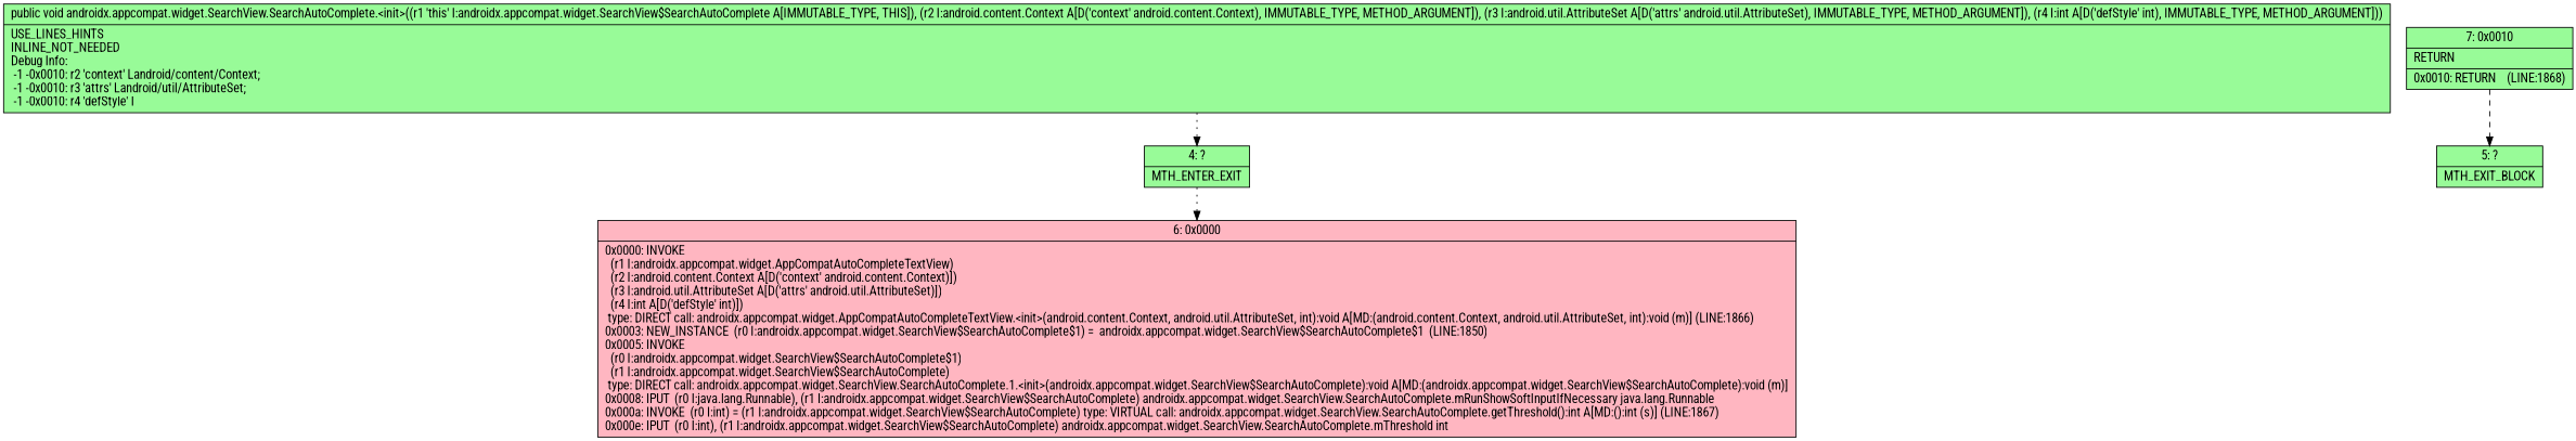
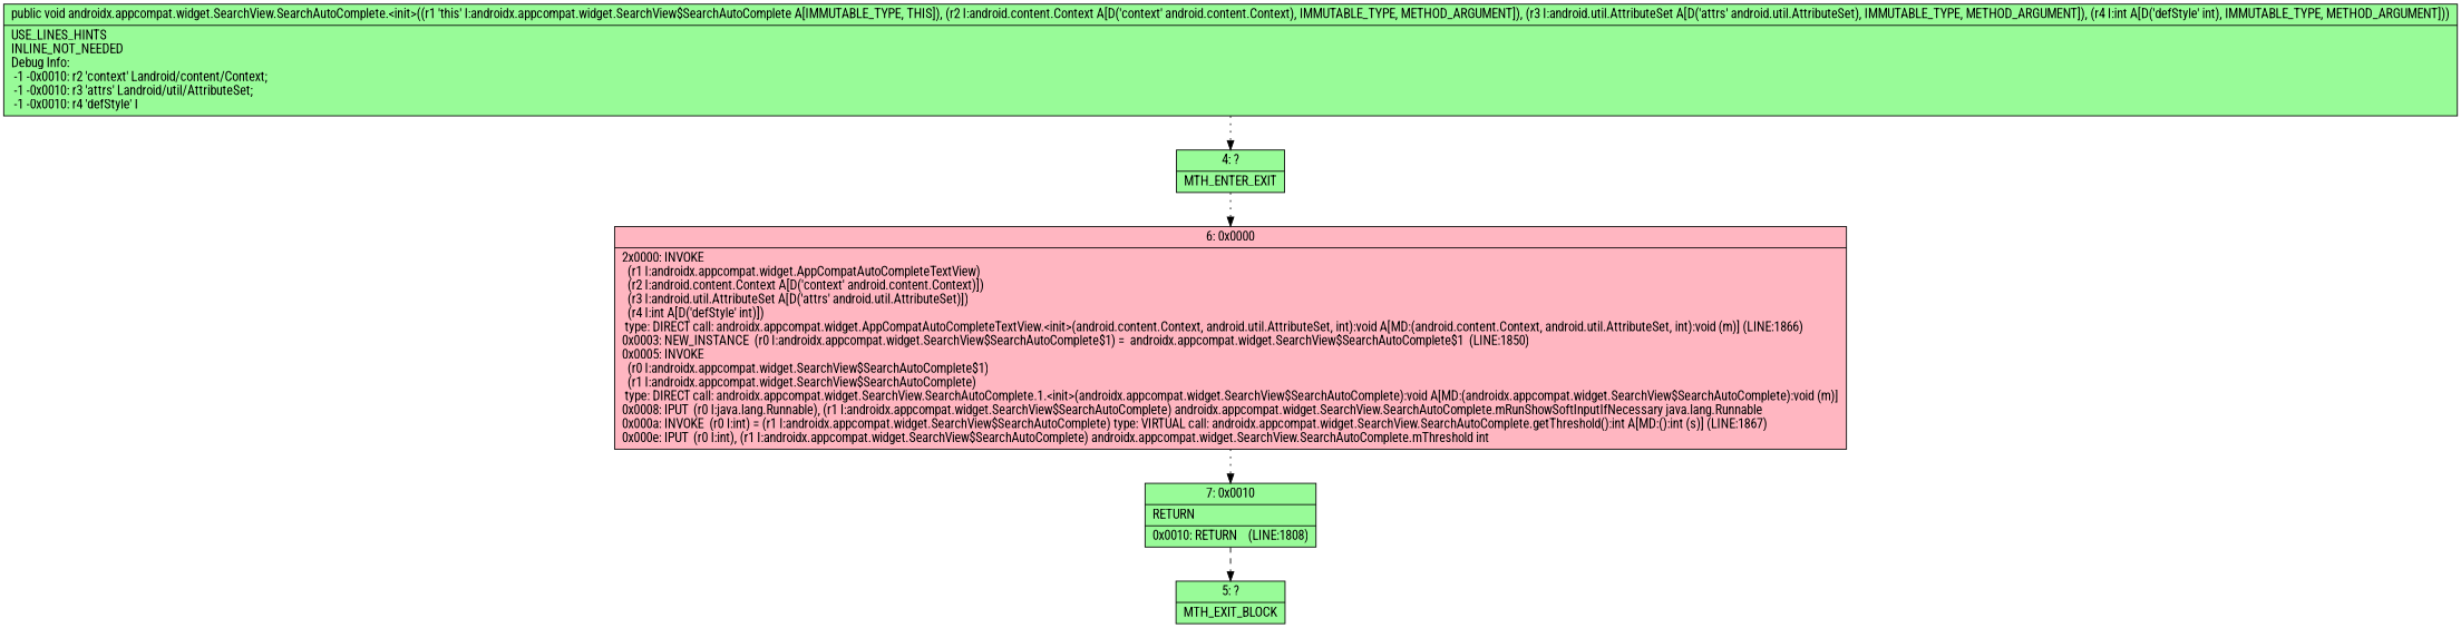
  digraph {
    fontname="Roboto Condensed"
    node [fillcolor=palegreen fontname="Roboto Condensed" shape=record style=filled]
    edge [fontname="Roboto Condensed" style=dotted]
    n1 [label="{4\:\ ?|MTH_ENTER_EXIT\l}"]
-   n2 [fillcolor=lightpink label="{6\:\ 0x0000|0x0000: INVOKE  \l  (r1 I:androidx.appcompat.widget.AppCompatAutoCompleteTextView)\l  (r2 I:android.content.Context A[D('context' android.content.Context)])\l  (r3 I:android.util.AttributeSet A[D('attrs' android.util.AttributeSet)])\l  (r4 I:int A[D('defStyle' int)])\l type: DIRECT call: androidx.appcompat.widget.AppCompatAutoCompleteTextView.\<init\>(android.content.Context, android.util.AttributeSet, int):void A[MD:(android.content.Context, android.util.AttributeSet, int):void (m)] (LINE:1866)\l0x0003: NEW_INSTANCE  (r0 I:androidx.appcompat.widget.SearchView$SearchAutoComplete$1) =  androidx.appcompat.widget.SearchView$SearchAutoComplete$1  (LINE:1850)\l0x0005: INVOKE  \l  (r0 I:androidx.appcompat.widget.SearchView$SearchAutoComplete$1)\l  (r1 I:androidx.appcompat.widget.SearchView$SearchAutoComplete)\l type: DIRECT call: androidx.appcompat.widget.SearchView.SearchAutoComplete.1.\<init\>(androidx.appcompat.widget.SearchView$SearchAutoComplete):void A[MD:(androidx.appcompat.widget.SearchView$SearchAutoComplete):void (m)]\l0x0008: IPUT  (r0 I:java.lang.Runnable), (r1 I:androidx.appcompat.widget.SearchView$SearchAutoComplete) androidx.appcompat.widget.SearchView.SearchAutoComplete.mRunShowSoftInputIfNecessary java.lang.Runnable \l0x000a: INVOKE  (r0 I:int) = (r1 I:androidx.appcompat.widget.SearchView$SearchAutoComplete) type: VIRTUAL call: androidx.appcompat.widget.SearchView.SearchAutoComplete.getThreshold():int A[MD:():int (s)] (LINE:1867)\l0x000e: IPUT  (r0 I:int), (r1 I:androidx.appcompat.widget.SearchView$SearchAutoComplete) androidx.appcompat.widget.SearchView.SearchAutoComplete.mThreshold int \l}"]
-   n3 [label="{7\:\ 0x0010|RETURN\l|0x0010: RETURN    (LINE:1868)\l}"]
+   n2 [fillcolor=lightpink label="{6\:\ 0x0000|2x0000: INVOKE  \l  (r1 I:androidx.appcompat.widget.AppCompatAutoCompleteTextView)\l  (r2 I:android.content.Context A[D('context' android.content.Context)])\l  (r3 I:android.util.AttributeSet A[D('attrs' android.util.AttributeSet)])\l  (r4 I:int A[D('defStyle' int)])\l type: DIRECT call: androidx.appcompat.widget.AppCompatAutoCompleteTextView.\<init\>(android.content.Context, android.util.AttributeSet, int):void A[MD:(android.content.Context, android.util.AttributeSet, int):void (m)] (LINE:1866)\l0x0003: NEW_INSTANCE  (r0 I:androidx.appcompat.widget.SearchView$SearchAutoComplete$1) =  androidx.appcompat.widget.SearchView$SearchAutoComplete$1  (LINE:1850)\l0x0005: INVOKE  \l  (r0 I:androidx.appcompat.widget.SearchView$SearchAutoComplete$1)\l  (r1 I:androidx.appcompat.widget.SearchView$SearchAutoComplete)\l type: DIRECT call: androidx.appcompat.widget.SearchView.SearchAutoComplete.1.\<init\>(androidx.appcompat.widget.SearchView$SearchAutoComplete):void A[MD:(androidx.appcompat.widget.SearchView$SearchAutoComplete):void (m)]\l0x0008: IPUT  (r0 I:java.lang.Runnable), (r1 I:androidx.appcompat.widget.SearchView$SearchAutoComplete) androidx.appcompat.widget.SearchView.SearchAutoComplete.mRunShowSoftInputIfNecessary java.lang.Runnable \l0x000a: INVOKE  (r0 I:int) = (r1 I:androidx.appcompat.widget.SearchView$SearchAutoComplete) type: VIRTUAL call: androidx.appcompat.widget.SearchView.SearchAutoComplete.getThreshold():int A[MD:():int (s)] (LINE:1867)\l0x000e: IPUT  (r0 I:int), (r1 I:androidx.appcompat.widget.SearchView$SearchAutoComplete) androidx.appcompat.widget.SearchView.SearchAutoComplete.mThreshold int \l}"]
+   n3 [label="{7\:\ 0x0010|RETURN\l|0x0010: RETURN    (LINE:1808)\l}"]
    n4 [label="{5\:\ ?|MTH_EXIT_BLOCK\l}"]
    n5 [label="{public void androidx.appcompat.widget.SearchView.SearchAutoComplete.\<init\>((r1 'this' I:androidx.appcompat.widget.SearchView$SearchAutoComplete A[IMMUTABLE_TYPE, THIS]), (r2 I:android.content.Context A[D('context' android.content.Context), IMMUTABLE_TYPE, METHOD_ARGUMENT]), (r3 I:android.util.AttributeSet A[D('attrs' android.util.AttributeSet), IMMUTABLE_TYPE, METHOD_ARGUMENT]), (r4 I:int A[D('defStyle' int), IMMUTABLE_TYPE, METHOD_ARGUMENT]))  | USE_LINES_HINTS\lINLINE_NOT_NEEDED\lDebug Info:\l  \-1 \-0x0010: r2 'context' Landroid\/content\/Context;\l  \-1 \-0x0010: r3 'attrs' Landroid\/util\/AttributeSet;\l  \-1 \-0x0010: r4 'defStyle' I\l}"]
    n1 -> n2
+   n2 -> n3
    n3 -> n4 [style=dashed]
    n5 -> n1
  }
